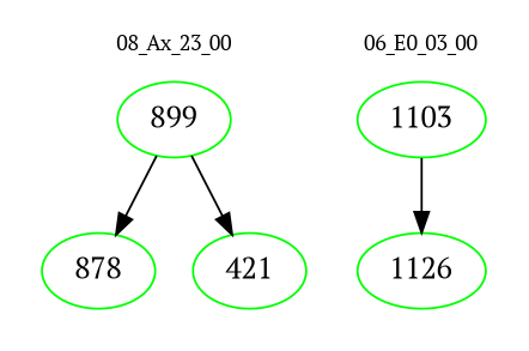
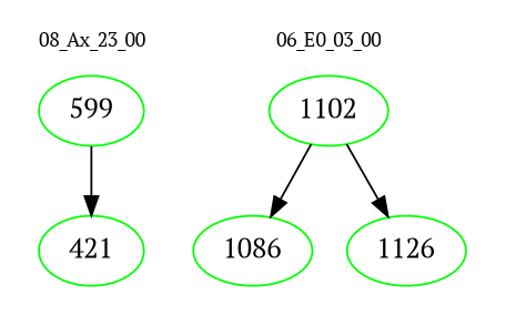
  digraph {
    fontname="PT Serif"
    node [color=green fontname="PT Serif"]
    edge [color=black fontname="PT Serif"]
-   n1 [label=899]
-   n2 [label=878]
+   n1 [label=599]
    n3 [label=421]
-   n4 [label=1103]
+   n4 [label=1102]
+   n5 [label=1086]
    n6 [label=1126]
    subgraph cluster_1 {
      color=white
      fontsize=10
      label="08_Ax_23_00"
      n1
-     n2
      n3
    }
    subgraph cluster_2 {
      color=white
      fontsize=10
      label="06_E0_03_00"
      n4
+     n5
      n6
    }
-   n1 -> n2
    n1 -> n3
+   n4 -> n5
    n4 -> n6
  }
